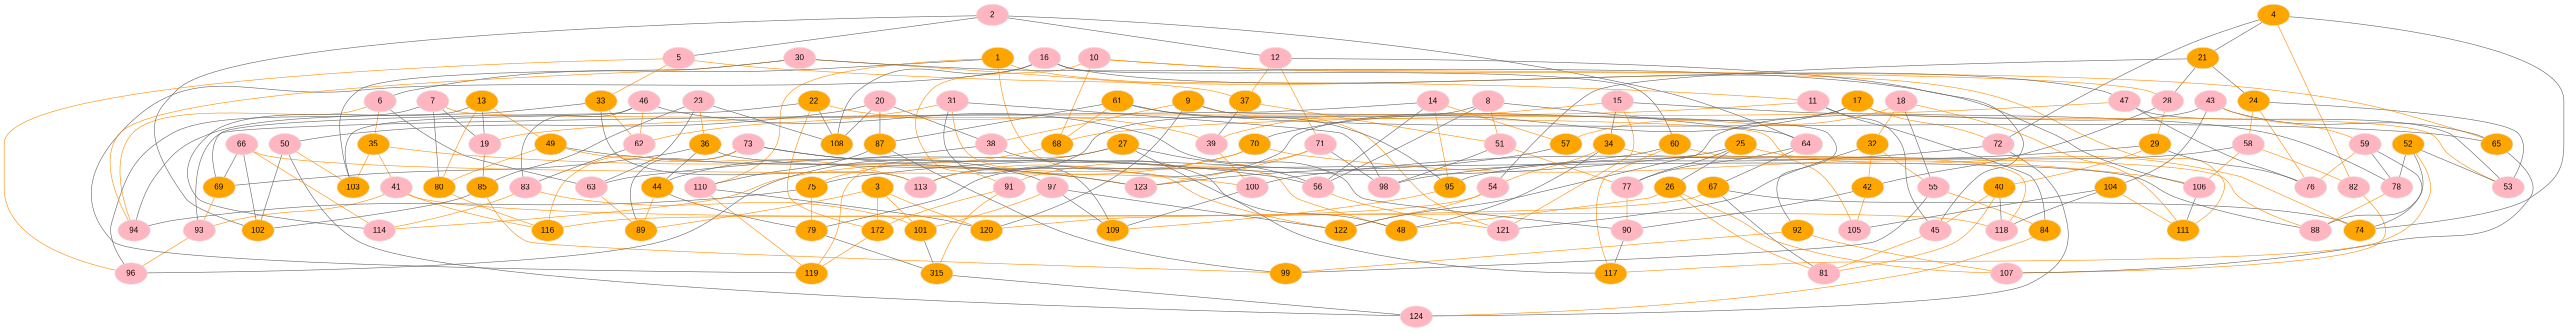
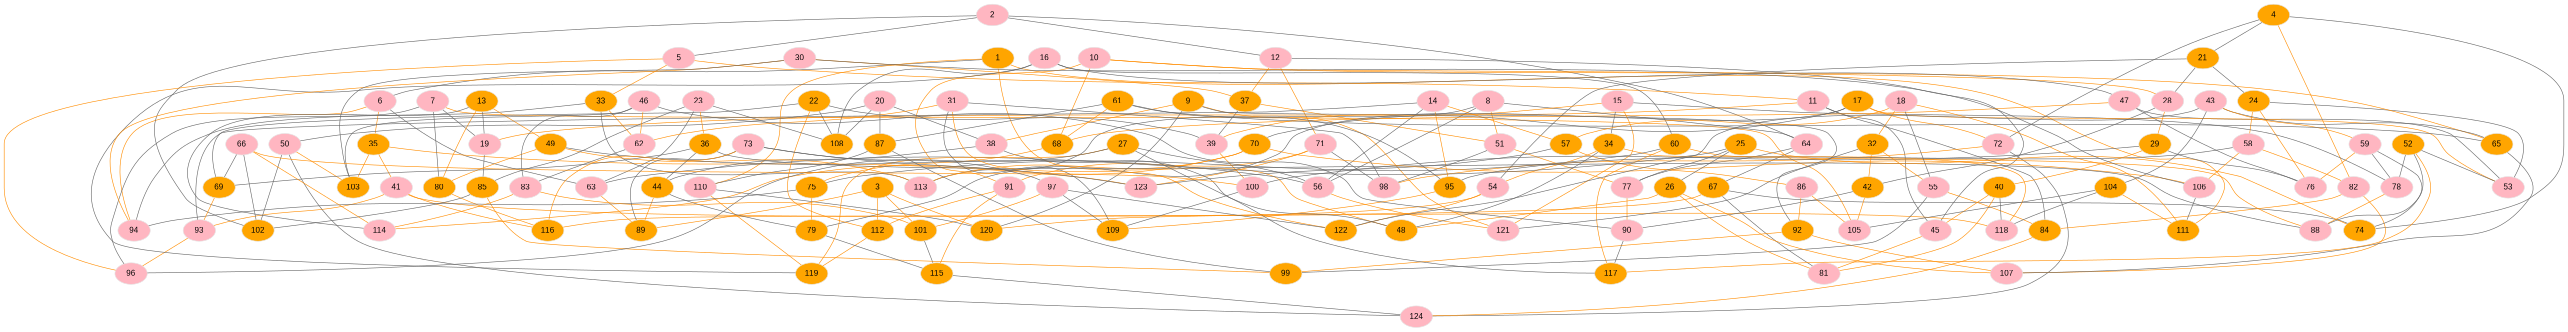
  graph {
    fontname="Liberation Sans"
    node [color=gray90 fillcolor=lightpink fontname="Liberation Sans" style=filled]
    edge [color=gray40 fontname="Liberation Sans"]
    1 [fillcolor=orange]
    6
    48 [fillcolor=orange]
    110
    111 [fillcolor=orange]
    35 [fillcolor=orange]
    63
    94
    120 [fillcolor=orange]
    119 [fillcolor=orange]
    2
    5
    12
    64
    102 [fillcolor=orange]
    11
    33 [fillcolor=orange]
    96
    45
    37 [fillcolor=orange]
    71
    77
    67 [fillcolor=orange]
    3 [fillcolor=orange]
    89 [fillcolor=orange]
    101 [fillcolor=orange]
-   112 [fillcolor=orange label=172]
-   115 [fillcolor=orange label=315]
+   112 [fillcolor=orange]
+   115 [fillcolor=orange]
    4 [fillcolor=orange]
    21 [fillcolor=orange]
    72
    74 [fillcolor=orange]
    82
    28
    24 [fillcolor=orange]
    54
    98
    124
    84 [fillcolor=orange]
    107
    19
    113
    62
    103 [fillcolor=orange]
    41
    123
    7
    80 [fillcolor=orange]
    105
    85 [fillcolor=orange]
    116 [fillcolor=orange]
    8
    51
    56
    121
    9 [fillcolor=orange]
    38
    92 [fillcolor=orange]
    44 [fillcolor=orange]
    99 [fillcolor=orange]
    10
    65 [fillcolor=orange]
    68 [fillcolor=orange]
    91
    29 [fillcolor=orange]
    42 [fillcolor=orange]
    75 [fillcolor=orange]
    81
    39
    13 [fillcolor=orange]
    49 [fillcolor=orange]
    114
    14
    57 [fillcolor=orange]
    93
    95 [fillcolor=orange]
+   86
    109 [fillcolor=orange]
    15
    34 [fillcolor=orange]
    78
    118
    100
    88
    16
    47
    60 [fillcolor=orange]
    108 [fillcolor=orange]
    53
    76
    117 [fillcolor=orange]
    17 [fillcolor=orange]
    70 [fillcolor=orange]
    79 [fillcolor=orange]
    106
    18
    32 [fillcolor=orange]
    55
    20
    50
    87 [fillcolor=orange]
    58
    122 [fillcolor=orange]
    22 [fillcolor=orange]
    69 [fillcolor=orange]
    23
    36 [fillcolor=orange]
    25 [fillcolor=orange]
    26 [fillcolor=orange]
    90
    27 [fillcolor=orange]
    40 [fillcolor=orange]
    30
    31
    83
    43
    59
    104 [fillcolor=orange]
    46
    52 [fillcolor=orange]
    61 [fillcolor=orange]
    66
    73
    97
    1 -- 6
    1 -- 48 [color=darkorange]
    1 -- 110 [color=darkorange]
    1 -- 111 [color=darkorange]
    6 -- 35 [color=darkorange]
    6 -- 63
    6 -- 94 [color=darkorange]
    110 -- 120
    110 -- 119 [color=darkorange]
    35 -- 103 [color=darkorange]
    35 -- 41 [color=darkorange]
    35 -- 123 [color=darkorange]
    63 -- 89 [color=darkorange]
    2 -- 5
    2 -- 12
    2 -- 64
    2 -- 102
    5 -- 11 [color=darkorange]
    5 -- 33 [color=darkorange]
    5 -- 96 [color=darkorange]
    12 -- 45
    12 -- 37 [color=darkorange]
    12 -- 71 [color=darkorange]
    64 -- 77
    64 -- 67
    11 -- 45
    11 -- 84
    11 -- 19 [color=darkorange]
    33 -- 94
    33 -- 113
    33 -- 62 [color=darkorange]
    45 -- 81 [color=darkorange]
    37 -- 51 [color=darkorange]
    37 -- 39
    71 -- 98
    71 -- 123 [color=darkorange]
    71 -- 91 [color=darkorange]
    77 -- 90 [color=darkorange]
    67 -- 74
    67 -- 116 [color=darkorange]
    67 -- 81
    3 -- 120 [color=darkorange]
    3 -- 89 [color=darkorange]
    3 -- 101 [color=darkorange]
    3 -- 112 [color=darkorange]
    101 -- 115
    112 -- 119 [color=darkorange]
    115 -- 124
    4 -- 21
    4 -- 72
    4 -- 74
    4 -- 82 [color=darkorange]
    21 -- 28
    21 -- 24
    21 -- 54
-   72 -- 98
+   72 -- 98 [color=darkorange]
    72 -- 124
+   82 -- 84 [color=darkorange]
    82 -- 107 [color=darkorange]
    28 -- 29 [color=darkorange]
    28 -- 42
    24 -- 53
    24 -- 76 [color=darkorange]
    24 -- 58 [color=darkorange]
    54 -- 120 [color=darkorange]
    54 -- 122 [color=darkorange]
    84 -- 124 [color=darkorange]
    19 -- 85
    62 -- 83
    41 -- 116 [color=darkorange]
    41 -- 93 [color=darkorange]
    41 -- 118 [color=darkorange]
    7 -- 96
    7 -- 19
    7 -- 80
    7 -- 105 [color=darkorange]
    80 -- 116 [color=darkorange]
    85 -- 102
    85 -- 99 [color=darkorange]
    8 -- 64
    8 -- 113
    8 -- 51 [color=darkorange]
    8 -- 56
    51 -- 77 [color=darkorange]
    51 -- 98
    56 -- 121 [color=darkorange]
    9 -- 120
    9 -- 121 [color=darkorange]
    9 -- 38 [color=darkorange]
    9 -- 92
    38 -- 48
    38 -- 44
    92 -- 107 [color=darkorange]
    92 -- 99 [color=darkorange]
    44 -- 89 [color=darkorange]
    44 -- 79
    10 -- 28 [color=darkorange]
    10 -- 65 [color=darkorange]
    10 -- 68 [color=darkorange]
    10 -- 91 [color=darkorange]
    65 -- 107
    68 -- 75 [color=darkorange]
    91 -- 112 [color=darkorange]
    91 -- 115 [color=darkorange]
    29 -- 100
    29 -- 76
    29 -- 40 [color=darkorange]
    42 -- 105 [color=darkorange]
    42 -- 90
    75 -- 94
    75 -- 79 [color=darkorange]
    39 -- 100 [color=darkorange]
    13 -- 19
    13 -- 80 [color=darkorange]
    13 -- 49 [color=darkorange]
    13 -- 114
    49 -- 113 [color=darkorange]
    49 -- 80 [color=darkorange]
    49 -- 56
    14 -- 56
    14 -- 57 [color=darkorange]
    14 -- 93
    14 -- 95 [color=darkorange]
    57 -- 123
+   57 -- 86 [color=darkorange]
    93 -- 96 [color=darkorange]
    95 -- 109 [color=darkorange]
+   86 -- 105 [color=darkorange]
+   86 -- 92 [color=darkorange]
    15 -- 121 [color=darkorange]
    15 -- 39 [color=darkorange]
    15 -- 34
    15 -- 78
    34 -- 48
    34 -- 54 [color=darkorange]
    34 -- 118 [color=darkorange]
    78 -- 88 [color=darkorange]
    100 -- 109
    16 -- 119
    16 -- 47
    16 -- 60
    16 -- 108
    47 -- 68 [color=darkorange]
    47 -- 53
    47 -- 76
    60 -- 75
    60 -- 88 [color=darkorange]
    60 -- 117 [color=darkorange]
    17 -- 72 [color=darkorange]
    17 -- 53 [color=darkorange]
    17 -- 70
    17 -- 79
    70 -- 113 [color=darkorange]
    70 -- 114 [color=darkorange]
    70 -- 106 [color=darkorange]
    79 -- 115
    106 -- 111
    18 -- 111 [color=darkorange]
    18 -- 57 [color=darkorange]
    18 -- 32 [color=darkorange]
    18 -- 55
    32 -- 121
    32 -- 42 [color=darkorange]
    32 -- 55 [color=darkorange]
    55 -- 84 [color=darkorange]
    55 -- 99
    20 -- 38
    20 -- 108
    20 -- 50
    20 -- 87
    50 -- 102
    50 -- 124
    50 -- 103 [color=darkorange]
    87 -- 110
    87 -- 99
    58 -- 82 [color=darkorange]
    58 -- 95
    58 -- 106 [color=darkorange]
    22 -- 112 [color=darkorange]
-   22 -- 39 [color=darkorange]
+   22 -- 39
    22 -- 108
    22 -- 69
    69 -- 93 [color=darkorange]
    23 -- 63
    23 -- 85
    23 -- 108
    23 -- 36 [color=darkorange]
    36 -- 44
    36 -- 88
    36 -- 69
    25 -- 63
    25 -- 77
    25 -- 74 [color=darkorange]
    25 -- 26
    26 -- 48 [color=darkorange]
    26 -- 107 [color=darkorange]
    26 -- 81 [color=darkorange]
    90 -- 117
    27 -- 119 [color=darkorange]
    27 -- 96
    27 -- 56
    27 -- 117
    40 -- 45 [color=darkorange]
    40 -- 81 [color=darkorange]
    40 -- 118
    30 -- 94 [color=darkorange]
    30 -- 37 [color=darkorange]
    30 -- 103
    30 -- 106
    31 -- 98
    31 -- 62 [color=darkorange]
    31 -- 109
    31 -- 122 [color=darkorange]
    83 -- 101 [color=darkorange]
    83 -- 114 [color=darkorange]
    43 -- 65
    43 -- 122
    43 -- 59 [color=darkorange]
    43 -- 104
    59 -- 74
    59 -- 78
    59 -- 76 [color=darkorange]
    104 -- 111 [color=darkorange]
    104 -- 105
    104 -- 118
    46 -- 62 [color=darkorange]
    46 -- 103
    46 -- 90
    46 -- 83
    52 -- 78
    52 -- 88
    52 -- 53
    52 -- 117 [color=darkorange]
    61 -- 65
    61 -- 68 [color=darkorange]
    61 -- 95
    61 -- 87
    66 -- 102
    66 -- 114 [color=darkorange]
    66 -- 100 [color=darkorange]
    66 -- 69
    73 -- 89
    73 -- 123
    73 -- 116 [color=darkorange]
    73 -- 97
    97 -- 101 [color=darkorange]
    97 -- 109
    97 -- 122
  }
